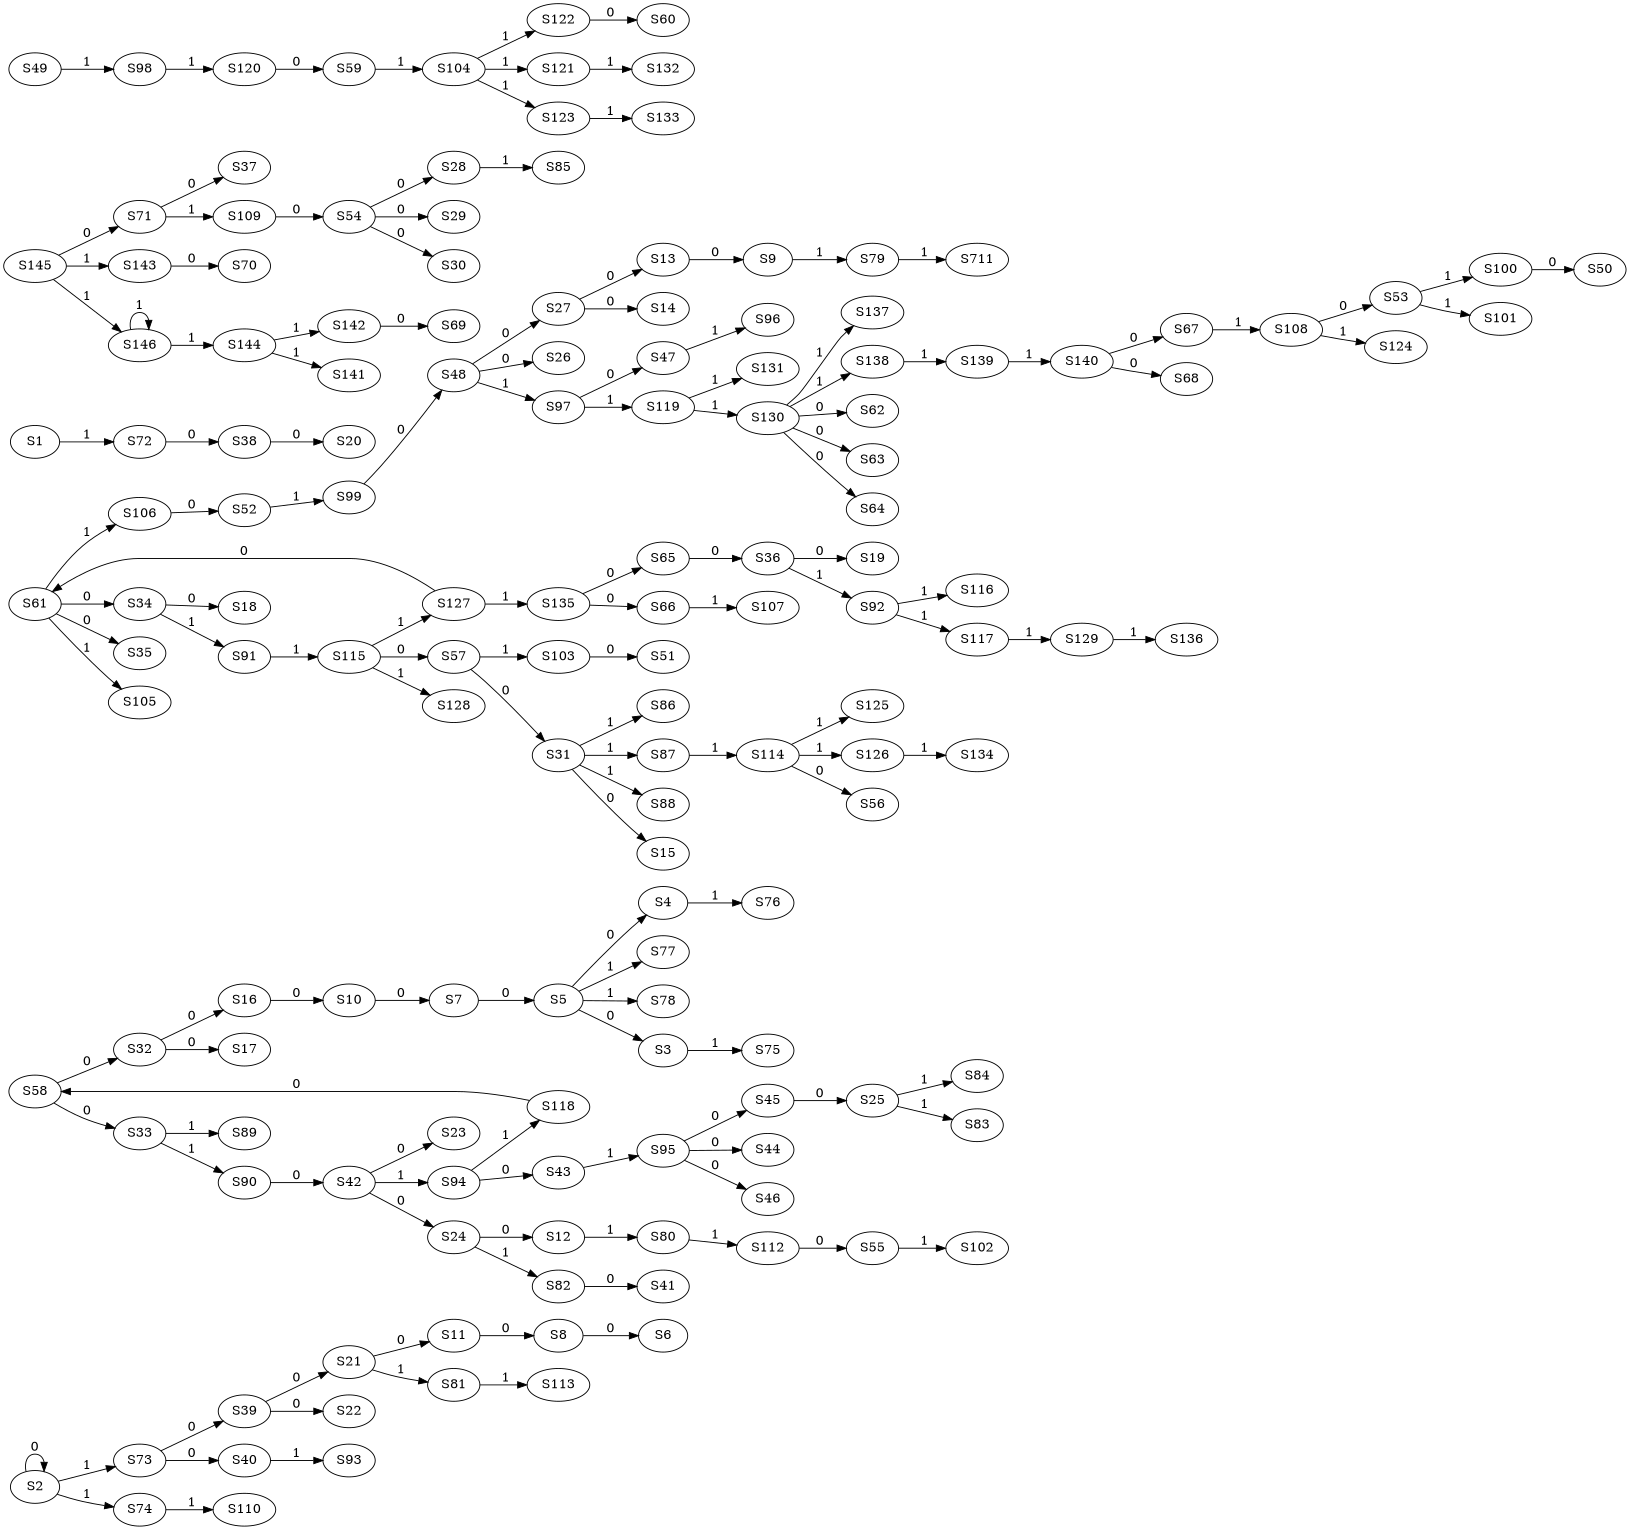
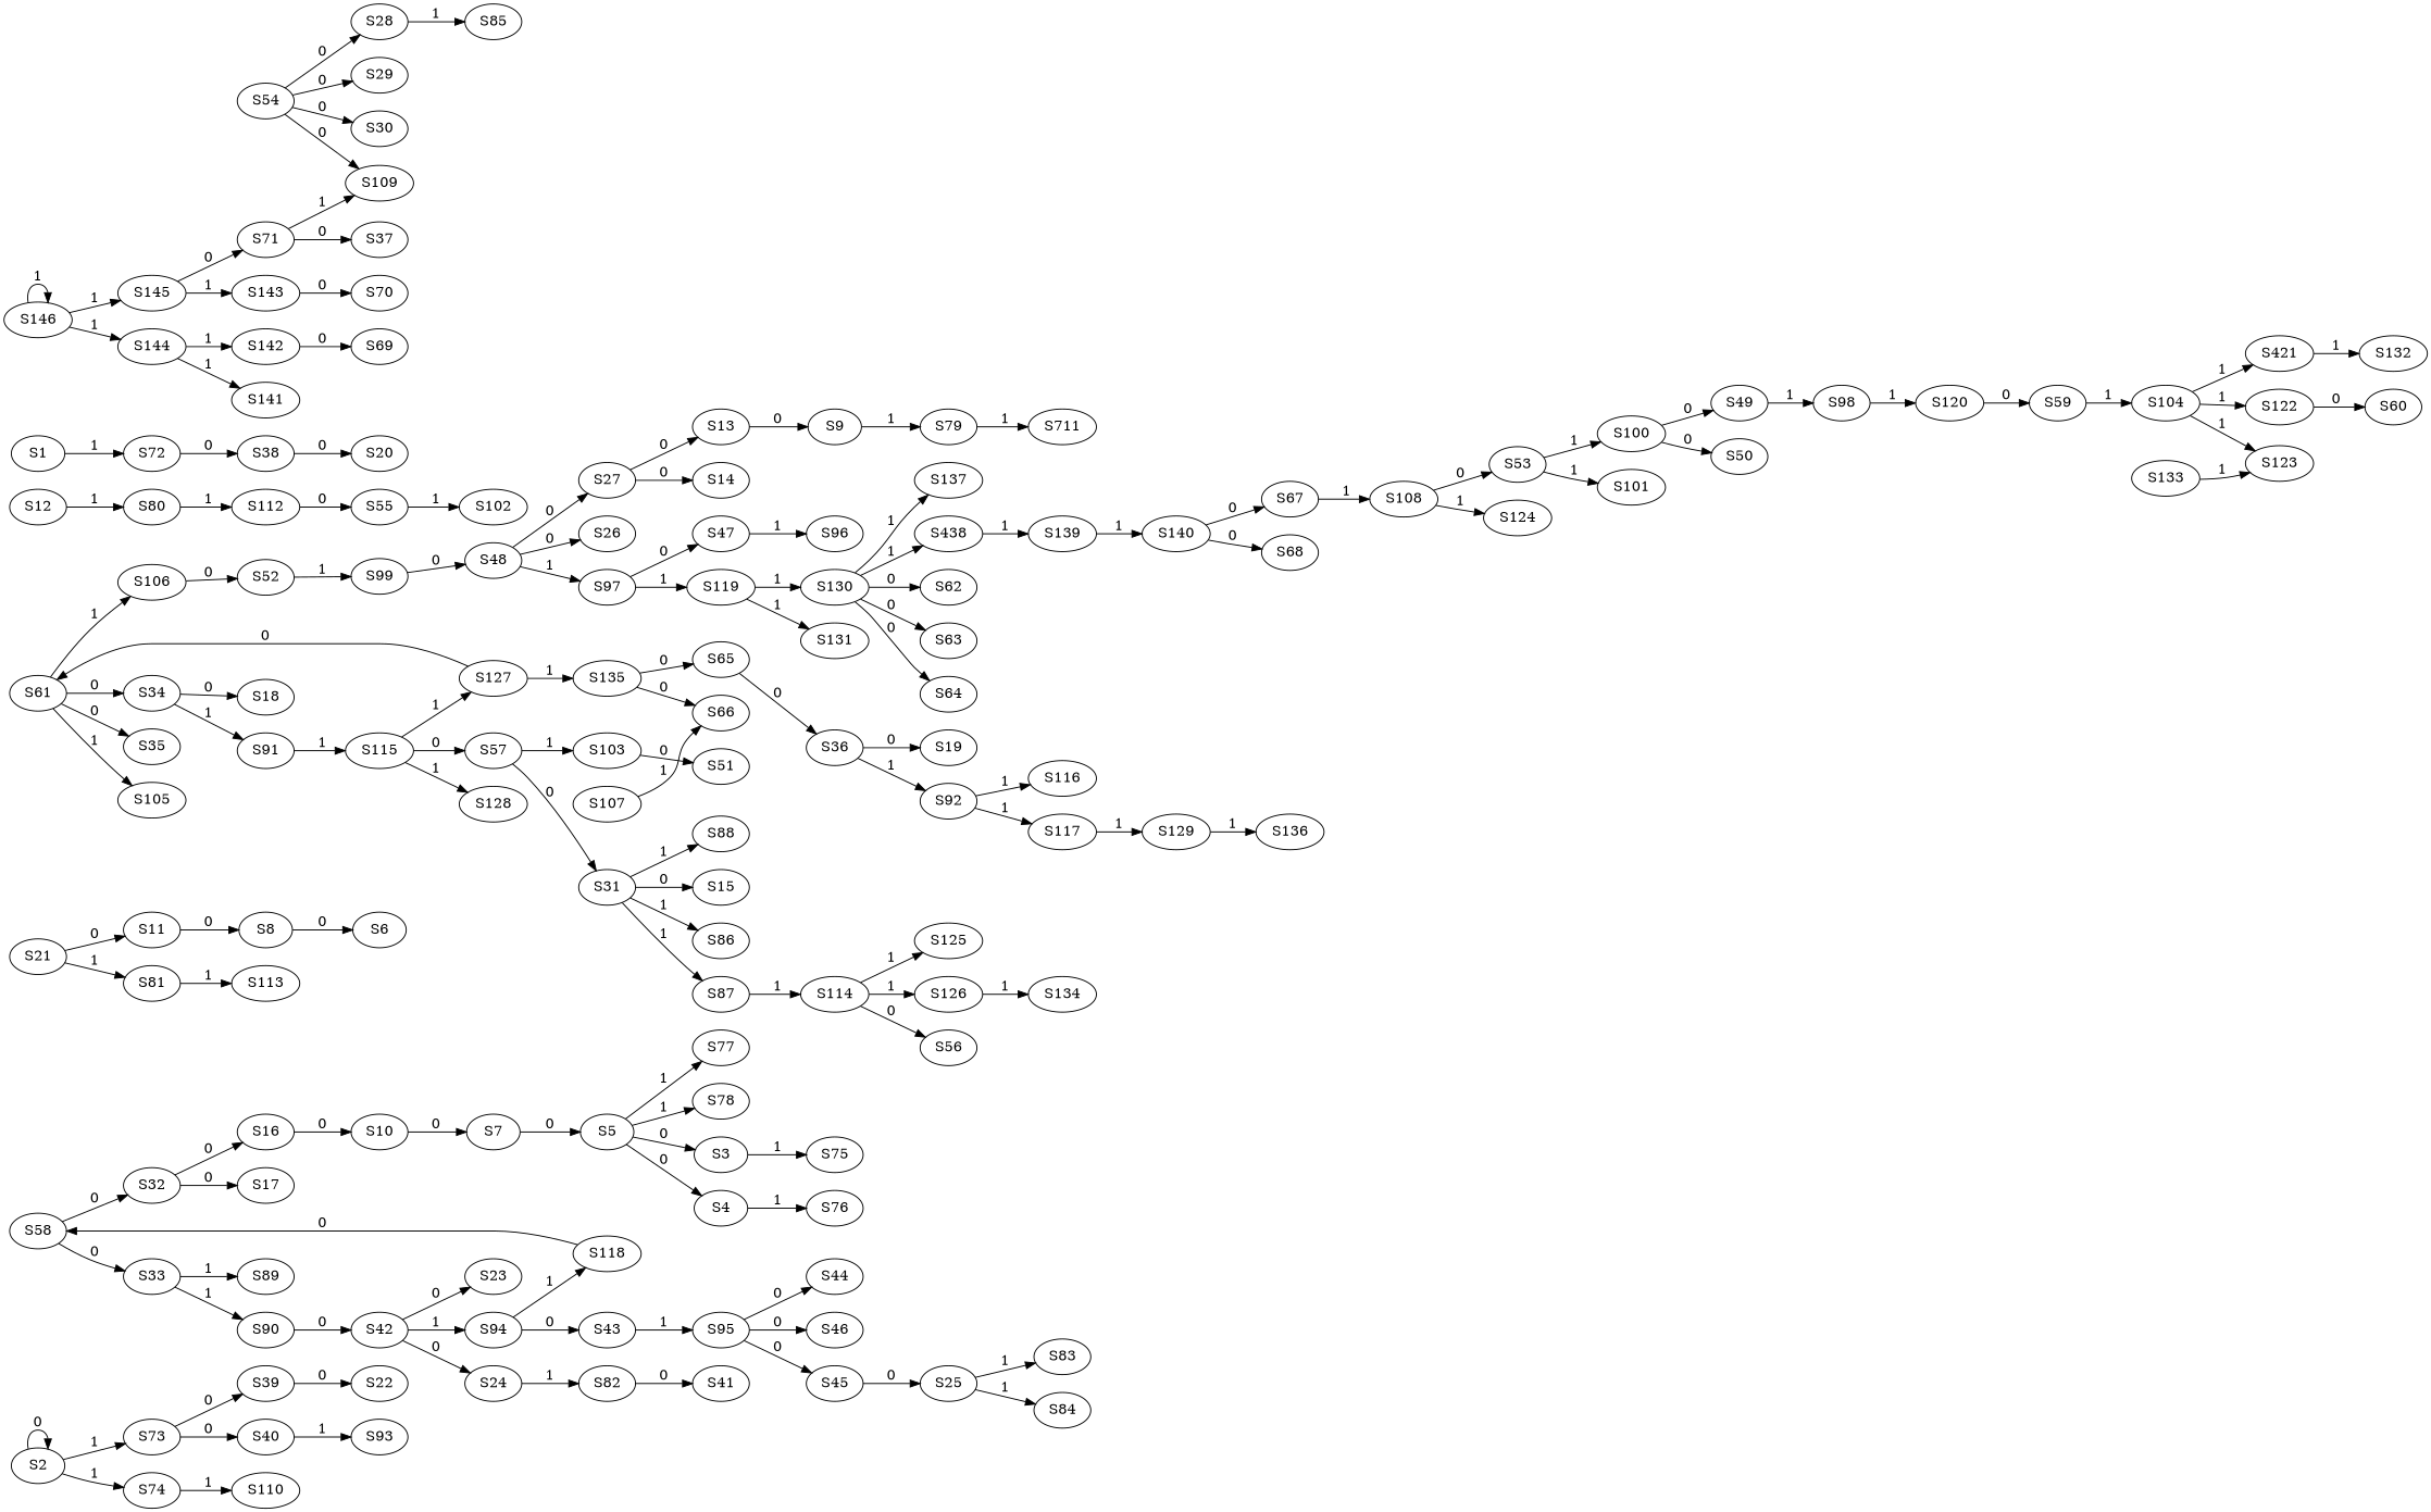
  strict digraph {
    rankdir=LR
    S2
    S73
    S74
    S39
    S40
    S110
    S5
    S3
    S4
    S77
    S78
    S75
    S76
    S7
    S8
    S6
    S10
    S11
    S13
    S9
    S79
    n22 [label=S711]
    S16
    S21
    S81
    S113
    S24
    S12
    S82
    S80
    S41
    S112
    S27
    S14
    S31
    S15
    S86
    S87
    S88
    S114
    S32
    S17
    S34
    S18
    S91
    S115
    S36
    S19
    S92
    S116
    S117
    S38
    S20
    S22
    S42
    S23
    S94
    S43
    S118
    S45
    S25
    S83
    S84
    S48
    S26
    S97
    S47
    S119
    S54
    S28
    S29
    S30
    S85
    S57
    S103
    S51
    S58
    S33
    S90
    S89
    S61
    S35
    S106
    S105
    S52
    S65
    S71
    S37
    S109
    S72
    S93
    S95
    S44
    S46
    S96
    S130
    S131
    S99
    S100
    S49
    S50
    S98
    S120
    S108
    S53
    S124
    S101
    S55
    S102
    S56
    S125
    S126
    S134
    S127
    S128
    S135
    S59
    S104
    S122
-   S121
+   S121 [label=S421]
    S123
    S60
    S66
    S62
    S63
    S64
    S137
-   S138
+   S138 [label=S438]
    S139
    S107
    S140
    S67
    S68
    S142
    S69
    S143
    S70
    S145
    S1
    S129
    S132
    S133
    S136
    S144
    S141
    S146
    S2 -> S2 [label=0]
    S2 -> S73 [label=1]
    S2 -> S74 [label=1]
    S73 -> S39 [label=0]
    S73 -> S40 [label=0]
    S74 -> S110 [label=1]
-   S39 -> S21 [label=0]
    S39 -> S22 [label=0]
    S40 -> S93 [label=1]
    S5 -> S3 [label=0]
    S5 -> S4 [label=0]
    S5 -> S77 [label=1]
    S5 -> S78 [label=1]
    S3 -> S75 [label=1]
    S4 -> S76 [label=1]
    S7 -> S5 [label=0]
    S8 -> S6 [label=0]
    S10 -> S7 [label=0]
    S11 -> S8 [label=0]
    S13 -> S9 [label=0]
    S9 -> S79 [label=1]
    S79 -> n22 [label=1]
    S16 -> S10 [label=0]
    S21 -> S11 [label=0]
    S21 -> S81 [label=1]
    S81 -> S113 [label=1]
-   S24 -> S12 [label=0]
    S24 -> S82 [label=1]
    S12 -> S80 [label=1]
    S82 -> S41 [label=0]
    S80 -> S112 [label=1]
    S112 -> S55 [label=0]
    S27 -> S13 [label=0]
    S27 -> S14 [label=0]
    S31 -> S15 [label=0]
    S31 -> S86 [label=1]
    S31 -> S87 [label=1]
    S31 -> S88 [label=1]
    S87 -> S114 [label=1]
    S114 -> S56 [label=0]
    S114 -> S125 [label=1]
    S114 -> S126 [label=1]
    S32 -> S16 [label=0]
    S32 -> S17 [label=0]
    S34 -> S18 [label=0]
    S34 -> S91 [label=1]
    S91 -> S115 [label=1]
    S115 -> S57 [label=0]
    S115 -> S127 [label=1]
    S115 -> S128 [label=1]
    S36 -> S19 [label=0]
    S36 -> S92 [label=1]
    S92 -> S116 [label=1]
    S92 -> S117 [label=1]
    S117 -> S129 [label=1]
    S38 -> S20 [label=0]
    S42 -> S24 [label=0]
    S42 -> S23 [label=0]
    S42 -> S94 [label=1]
    S94 -> S43 [label=0]
    S94 -> S118 [label=1]
    S43 -> S95 [label=1]
    S118 -> S58 [label=0]
    S45 -> S25 [label=0]
    S25 -> S83 [label=1]
    S25 -> S84 [label=1]
    S48 -> S27 [label=0]
    S48 -> S26 [label=0]
    S48 -> S97 [label=1]
    S97 -> S47 [label=0]
    S97 -> S119 [label=1]
    S47 -> S96 [label=1]
    S119 -> S130 [label=1]
    S119 -> S131 [label=1]
    S54 -> S28 [label=0]
    S54 -> S29 [label=0]
    S54 -> S30 [label=0]
    S28 -> S85 [label=1]
    S57 -> S31 [label=0]
    S57 -> S103 [label=1]
    S103 -> S51 [label=0]
    S58 -> S32 [label=0]
    S58 -> S33 [label=0]
    S33 -> S90 [label=1]
    S33 -> S89 [label=1]
    S90 -> S42 [label=0]
    S61 -> S34 [label=0]
    S61 -> S35 [label=0]
    S61 -> S106 [label=1]
    S61 -> S105 [label=1]
    S106 -> S52 [label=0]
    S52 -> S99 [label=1]
    S65 -> S36 [label=0]
    S71 -> S37 [label=0]
    S71 -> S109 [label=1]
-   S109 -> S54 [label=0]
+   S54 -> S109 [label=0]
    S72 -> S38 [label=0]
    S95 -> S45 [label=0]
    S95 -> S44 [label=0]
    S95 -> S46 [label=0]
    S130 -> S62 [label=0]
    S130 -> S63 [label=0]
    S130 -> S64 [label=0]
    S130 -> S137 [label=1]
    S130 -> S138 [label=1]
    S99 -> S48 [label=0]
+   S100 -> S49 [label=0]
    S100 -> S50 [label=0]
    S49 -> S98 [label=1]
    S98 -> S120 [label=1]
    S120 -> S59 [label=0]
    S108 -> S53 [label=0]
    S108 -> S124 [label=1]
    S53 -> S100 [label=1]
    S53 -> S101 [label=1]
    S55 -> S102 [label=1]
    S126 -> S134 [label=1]
    S127 -> S61 [label=0]
    S127 -> S135 [label=1]
    S135 -> S65 [label=0]
    S135 -> S66 [label=0]
    S59 -> S104 [label=1]
    S104 -> S122 [label=1]
    S104 -> S121 [label=1]
    S104 -> S123 [label=1]
    S122 -> S60 [label=0]
    S121 -> S132 [label=1]
-   S123 -> S133 [label=1]
-   S66 -> S107 [label=1]
+   S133 -> S123 [label=1]
+   S107 -> S66 [label=1]
    S138 -> S139 [label=1]
    S139 -> S140 [label=1]
    S140 -> S67 [label=0]
    S140 -> S68 [label=0]
    S67 -> S108 [label=1]
    S142 -> S69 [label=0]
    S143 -> S70 [label=0]
    S145 -> S71 [label=0]
    S145 -> S143 [label=1]
    S1 -> S72 [label=1]
    S129 -> S136 [label=1]
    S144 -> S142 [label=1]
    S144 -> S141 [label=1]
-   S145 -> S146 [label=1]
+   S146 -> S145 [label=1]
    S146 -> S144 [label=1]
    S146 -> S146 [label=1]
  }
